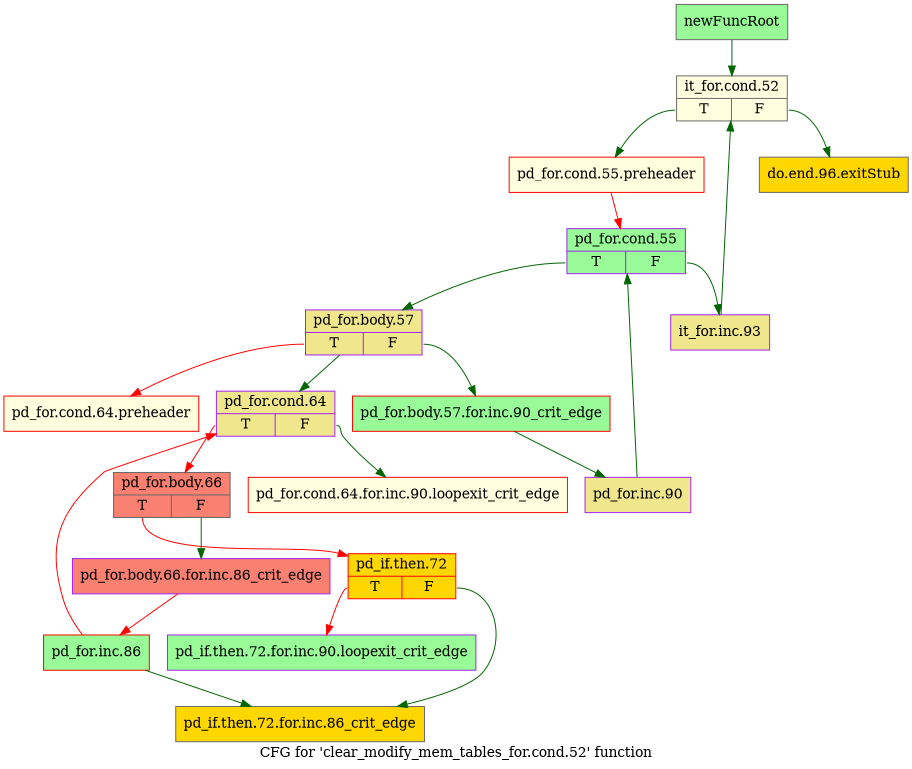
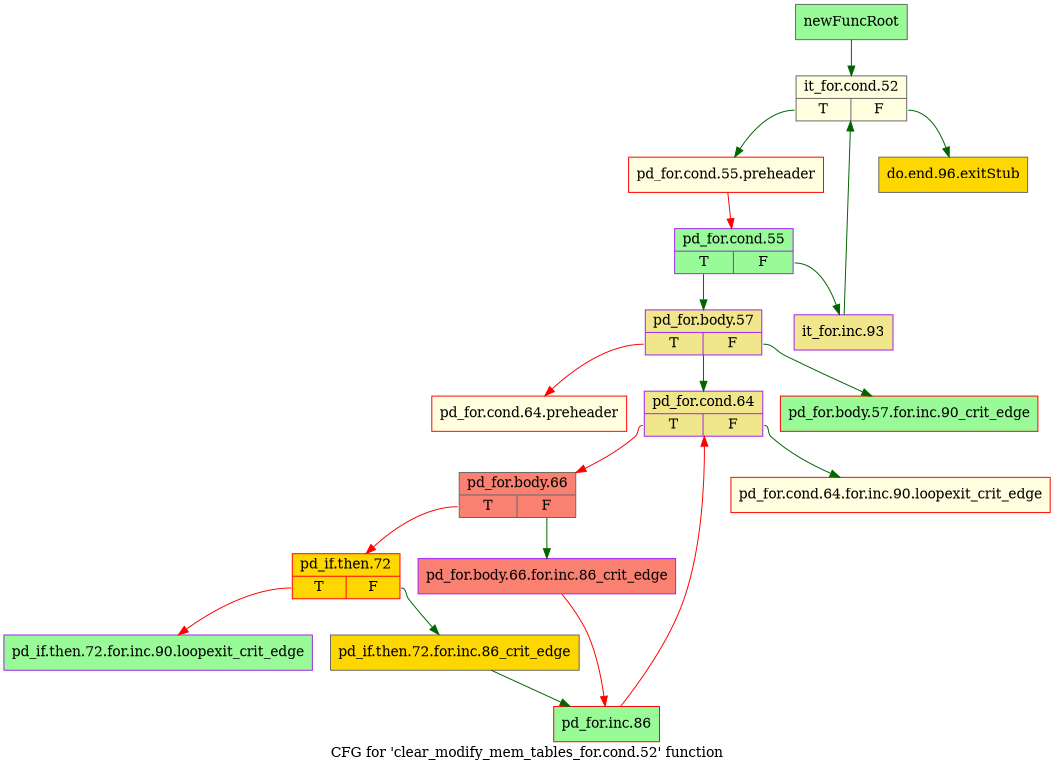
  digraph {
    label="CFG for 'clear_modify_mem_tables_for.cond.52' function"
    node [color=purple fillcolor=palegreen shape=record style=filled]
    edge [color=darkgreen]
    n1 [color=gray40 label="{newFuncRoot}"]
    n2 [color=gray40 fillcolor=lightyellow label="{it_for.cond.52|{<s0>T|<s1>F}}"]
    n3 [color=gray40 fillcolor=gold label="{do.end.96.exitStub}"]
    n4 [color=red fillcolor=lightyellow label="{pd_for.cond.55.preheader}"]
    n5 [label="{pd_for.cond.55|{<s0>T|<s1>F}}"]
    n6 [fillcolor=khaki label="{pd_for.body.57|{<s0>T|<s1>F}}"]
    n7 [fillcolor=khaki label="{it_for.inc.93}"]
    n8 [color=red fillcolor=lightyellow label="{pd_for.cond.64.preheader}"]
    n9 [color=red label="{pd_for.body.57.for.inc.90_crit_edge}"]
    n10 [fillcolor=khaki label="{pd_for.cond.64|{<s0>T|<s1>F}}"]
-   n11 [fillcolor=khaki label="{pd_for.inc.90}"]
    n12 [color=gray40 fillcolor=salmon label="{pd_for.body.66|{<s0>T|<s1>F}}"]
    n13 [color=red fillcolor=lightyellow label="{pd_for.cond.64.for.inc.90.loopexit_crit_edge}"]
    n14 [color=red fillcolor=gold label="{pd_if.then.72|{<s0>T|<s1>F}}"]
    n15 [fillcolor=salmon label="{pd_for.body.66.for.inc.86_crit_edge}"]
    n16 [label="{pd_if.then.72.for.inc.90.loopexit_crit_edge}"]
    n17 [color=gray40 fillcolor=gold label="{pd_if.then.72.for.inc.86_crit_edge}"]
    n18 [color=red label="{pd_for.inc.86}"]
    n1 -> n2
    n2 -> n3 [tailport=s1]
    n2 -> n4 [tailport=s0]
    n4 -> n5 [color=red]
    n5 -> n6 [tailport=s0]
    n5 -> n7 [tailport=s1]
    n6 -> n8 [color=red tailport=s0]
    n6 -> n9 [tailport=s1]
    n6 -> n10
    n7 -> n2
-   n9 -> n11
    n10 -> n12 [color=red tailport=s0]
    n10 -> n13 [tailport=s1]
-   n11 -> n5
    n12 -> n14 [color=red tailport=s0]
    n12 -> n15 [tailport=s1]
    n14 -> n16 [color=red tailport=s0]
    n14 -> n17 [tailport=s1]
    n15 -> n18 [color=red]
-   n18 -> n17
+   n17 -> n18
    n18 -> n10 [color=red]
  }
